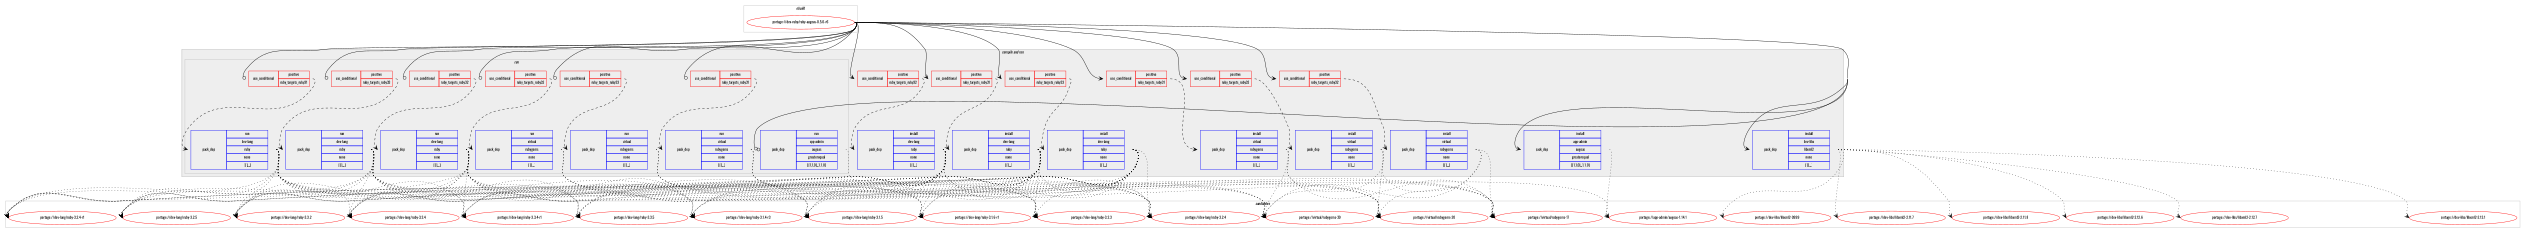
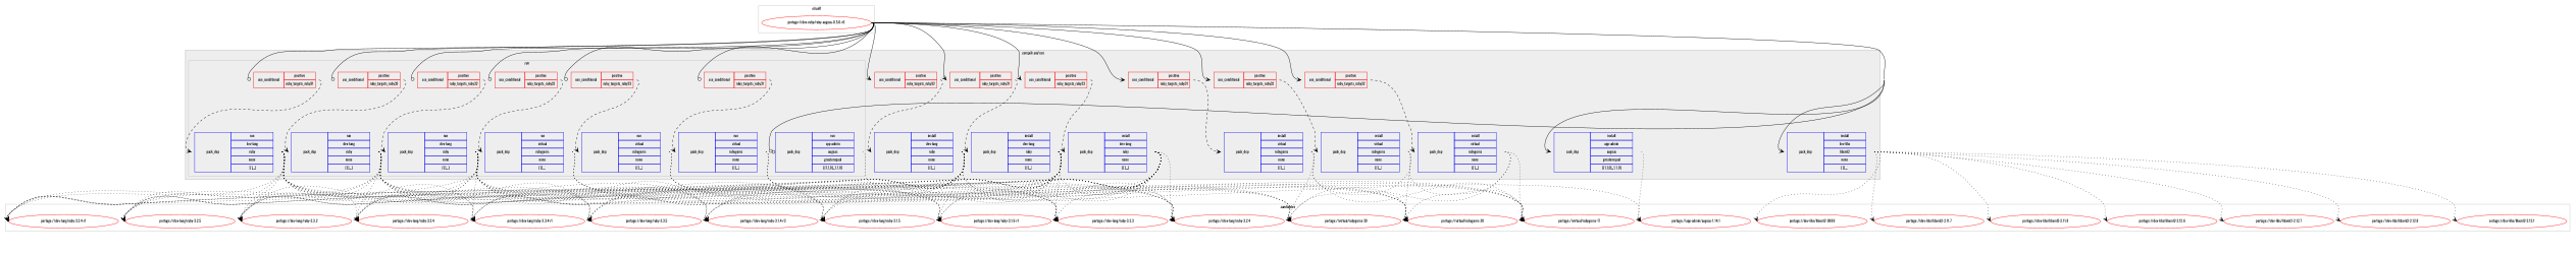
  digraph {
    compound=true
    concentrate=true
    fontname=Oswald
    fontsize=10
    newrank=true
    rankdir=TB
    ranksep=1.5
    node [color=red fontname=Oswald fontsize=10 shape=none]
    edge [arrowhead=vee fontname=Oswald headport=w style=dotted tailport=e weight=100]
    n1 [label="portage://dev-ruby/ruby-augeas-0.5.0-r6" width=4 shape=""]
    n2 [color=blue label=<<TABLE BORDER="0" CELLBORDER="1" CELLSPACING="0" CELLPADDING="4" WIDTH="220"><TR><TD ROWSPAN="6" CELLPADDING="30">pack_dep</TD></TR><TR><TD WIDTH="110">install</TD></TR><TR><TD>dev-lang</TD></TR><TR><TD>ruby</TD></TR><TR><TD>none</TD></TR><TR><TD>[[],,,,]</TD></TR></TABLE>>]
    n3 [label=<<TABLE BORDER="0" CELLBORDER="1" CELLSPACING="0" CELLPADDING="4"><TR><TD ROWSPAN="3" CELLPADDING="10">use_conditional</TD></TR><TR><TD>positive</TD></TR><TR><TD>ruby_targets_ruby31</TD></TR></TABLE>>]
    n4 [color=blue label=<<TABLE BORDER="0" CELLBORDER="1" CELLSPACING="0" CELLPADDING="4" WIDTH="220"><TR><TD ROWSPAN="6" CELLPADDING="30">pack_dep</TD></TR><TR><TD WIDTH="110">install</TD></TR><TR><TD>virtual</TD></TR><TR><TD>rubygems</TD></TR><TR><TD>none</TD></TR><TR><TD>[[],,,,]</TD></TR></TABLE>>]
    n5 [label=<<TABLE BORDER="0" CELLBORDER="1" CELLSPACING="0" CELLPADDING="4"><TR><TD ROWSPAN="3" CELLPADDING="10">use_conditional</TD></TR><TR><TD>positive</TD></TR><TR><TD>ruby_targets_ruby31</TD></TR></TABLE>>]
    n6 [color=blue label=<<TABLE BORDER="0" CELLBORDER="1" CELLSPACING="0" CELLPADDING="4" WIDTH="220"><TR><TD ROWSPAN="6" CELLPADDING="30">pack_dep</TD></TR><TR><TD WIDTH="110">install</TD></TR><TR><TD>dev-lang</TD></TR><TR><TD>ruby</TD></TR><TR><TD>none</TD></TR><TR><TD>[[],,,,]</TD></TR></TABLE>>]
    n7 [label=<<TABLE BORDER="0" CELLBORDER="1" CELLSPACING="0" CELLPADDING="4"><TR><TD ROWSPAN="3" CELLPADDING="10">use_conditional</TD></TR><TR><TD>positive</TD></TR><TR><TD>ruby_targets_ruby32</TD></TR></TABLE>>]
    n8 [color=blue label=<<TABLE BORDER="0" CELLBORDER="1" CELLSPACING="0" CELLPADDING="4" WIDTH="220"><TR><TD ROWSPAN="6" CELLPADDING="30">pack_dep</TD></TR><TR><TD WIDTH="110">install</TD></TR><TR><TD>virtual</TD></TR><TR><TD>rubygems</TD></TR><TR><TD>none</TD></TR><TR><TD>[[],,,,]</TD></TR></TABLE>>]
    n9 [label=<<TABLE BORDER="0" CELLBORDER="1" CELLSPACING="0" CELLPADDING="4"><TR><TD ROWSPAN="3" CELLPADDING="10">use_conditional</TD></TR><TR><TD>positive</TD></TR><TR><TD>ruby_targets_ruby32</TD></TR></TABLE>>]
    n10 [color=blue label=<<TABLE BORDER="0" CELLBORDER="1" CELLSPACING="0" CELLPADDING="4" WIDTH="220"><TR><TD ROWSPAN="6" CELLPADDING="30">pack_dep</TD></TR><TR><TD WIDTH="110">install</TD></TR><TR><TD>dev-lang</TD></TR><TR><TD>ruby</TD></TR><TR><TD>none</TD></TR><TR><TD>[[],,,,]</TD></TR></TABLE>>]
    n11 [label=<<TABLE BORDER="0" CELLBORDER="1" CELLSPACING="0" CELLPADDING="4"><TR><TD ROWSPAN="3" CELLPADDING="10">use_conditional</TD></TR><TR><TD>positive</TD></TR><TR><TD>ruby_targets_ruby33</TD></TR></TABLE>>]
    n12 [color=blue label=<<TABLE BORDER="0" CELLBORDER="1" CELLSPACING="0" CELLPADDING="4" WIDTH="220"><TR><TD ROWSPAN="6" CELLPADDING="30">pack_dep</TD></TR><TR><TD WIDTH="110">install</TD></TR><TR><TD>virtual</TD></TR><TR><TD>rubygems</TD></TR><TR><TD>none</TD></TR><TR><TD>[[],,,,]</TD></TR></TABLE>>]
    n13 [label=<<TABLE BORDER="0" CELLBORDER="1" CELLSPACING="0" CELLPADDING="4"><TR><TD ROWSPAN="3" CELLPADDING="10">use_conditional</TD></TR><TR><TD>positive</TD></TR><TR><TD>ruby_targets_ruby33</TD></TR></TABLE>>]
    n14 [color=blue label=<<TABLE BORDER="0" CELLBORDER="1" CELLSPACING="0" CELLPADDING="4" WIDTH="220"><TR><TD ROWSPAN="6" CELLPADDING="30">pack_dep</TD></TR><TR><TD WIDTH="110">install</TD></TR><TR><TD>app-admin</TD></TR><TR><TD>augeas</TD></TR><TR><TD>greaterequal</TD></TR><TR><TD>[[1,1,0],,,1.1.0]</TD></TR></TABLE>>]
    n15 [color=blue label=<<TABLE BORDER="0" CELLBORDER="1" CELLSPACING="0" CELLPADDING="4" WIDTH="220"><TR><TD ROWSPAN="6" CELLPADDING="30">pack_dep</TD></TR><TR><TD WIDTH="110">install</TD></TR><TR><TD>dev-libs</TD></TR><TR><TD>libxml2</TD></TR><TR><TD>none</TD></TR><TR><TD>[[],,,,]</TD></TR></TABLE>>]
    n16 [color=blue label=<<TABLE BORDER="0" CELLBORDER="1" CELLSPACING="0" CELLPADDING="4" WIDTH="220"><TR><TD ROWSPAN="6" CELLPADDING="30">pack_dep</TD></TR><TR><TD WIDTH="110">run</TD></TR><TR><TD>dev-lang</TD></TR><TR><TD>ruby</TD></TR><TR><TD>none</TD></TR><TR><TD>[[],,,,]</TD></TR></TABLE>>]
    n17 [label=<<TABLE BORDER="0" CELLBORDER="1" CELLSPACING="0" CELLPADDING="4"><TR><TD ROWSPAN="3" CELLPADDING="10">use_conditional</TD></TR><TR><TD>positive</TD></TR><TR><TD>ruby_targets_ruby33</TD></TR></TABLE>>]
    n18 [color=blue label=<<TABLE BORDER="0" CELLBORDER="1" CELLSPACING="0" CELLPADDING="4" WIDTH="220"><TR><TD ROWSPAN="6" CELLPADDING="30">pack_dep</TD></TR><TR><TD WIDTH="110">run</TD></TR><TR><TD>dev-lang</TD></TR><TR><TD>ruby</TD></TR><TR><TD>none</TD></TR><TR><TD>[[],,,,]</TD></TR></TABLE>>]
    n19 [label=<<TABLE BORDER="0" CELLBORDER="1" CELLSPACING="0" CELLPADDING="4"><TR><TD ROWSPAN="3" CELLPADDING="10">use_conditional</TD></TR><TR><TD>positive</TD></TR><TR><TD>ruby_targets_ruby31</TD></TR></TABLE>>]
    n20 [color=blue label=<<TABLE BORDER="0" CELLBORDER="1" CELLSPACING="0" CELLPADDING="4" WIDTH="220"><TR><TD ROWSPAN="6" CELLPADDING="30">pack_dep</TD></TR><TR><TD WIDTH="110">run</TD></TR><TR><TD>virtual</TD></TR><TR><TD>rubygems</TD></TR><TR><TD>none</TD></TR><TR><TD>[[],,,,]</TD></TR></TABLE>>]
    n21 [label=<<TABLE BORDER="0" CELLBORDER="1" CELLSPACING="0" CELLPADDING="4"><TR><TD ROWSPAN="3" CELLPADDING="10">use_conditional</TD></TR><TR><TD>positive</TD></TR><TR><TD>ruby_targets_ruby32</TD></TR></TABLE>>]
    n22 [color=blue label=<<TABLE BORDER="0" CELLBORDER="1" CELLSPACING="0" CELLPADDING="4" WIDTH="220"><TR><TD ROWSPAN="6" CELLPADDING="30">pack_dep</TD></TR><TR><TD WIDTH="110">run</TD></TR><TR><TD>virtual</TD></TR><TR><TD>rubygems</TD></TR><TR><TD>none</TD></TR><TR><TD>[[],,,,]</TD></TR></TABLE>>]
    n23 [label=<<TABLE BORDER="0" CELLBORDER="1" CELLSPACING="0" CELLPADDING="4"><TR><TD ROWSPAN="3" CELLPADDING="10">use_conditional</TD></TR><TR><TD>positive</TD></TR><TR><TD>ruby_targets_ruby31</TD></TR></TABLE>>]
    n24 [color=blue label=<<TABLE BORDER="0" CELLBORDER="1" CELLSPACING="0" CELLPADDING="4" WIDTH="220"><TR><TD ROWSPAN="6" CELLPADDING="30">pack_dep</TD></TR><TR><TD WIDTH="110">run</TD></TR><TR><TD>dev-lang</TD></TR><TR><TD>ruby</TD></TR><TR><TD>none</TD></TR><TR><TD>[[],,,,]</TD></TR></TABLE>>]
    n25 [label=<<TABLE BORDER="0" CELLBORDER="1" CELLSPACING="0" CELLPADDING="4"><TR><TD ROWSPAN="3" CELLPADDING="10">use_conditional</TD></TR><TR><TD>positive</TD></TR><TR><TD>ruby_targets_ruby32</TD></TR></TABLE>>]
    n26 [color=blue label=<<TABLE BORDER="0" CELLBORDER="1" CELLSPACING="0" CELLPADDING="4" WIDTH="220"><TR><TD ROWSPAN="6" CELLPADDING="30">pack_dep</TD></TR><TR><TD WIDTH="110">run</TD></TR><TR><TD>virtual</TD></TR><TR><TD>rubygems</TD></TR><TR><TD>none</TD></TR><TR><TD>[[],,,,]</TD></TR></TABLE>>]
    n27 [label=<<TABLE BORDER="0" CELLBORDER="1" CELLSPACING="0" CELLPADDING="4"><TR><TD ROWSPAN="3" CELLPADDING="10">use_conditional</TD></TR><TR><TD>positive</TD></TR><TR><TD>ruby_targets_ruby33</TD></TR></TABLE>>]
    n28 [color=blue label=<<TABLE BORDER="0" CELLBORDER="1" CELLSPACING="0" CELLPADDING="4" WIDTH="220"><TR><TD ROWSPAN="6" CELLPADDING="30">pack_dep</TD></TR><TR><TD WIDTH="110">run</TD></TR><TR><TD>app-admin</TD></TR><TR><TD>augeas</TD></TR><TR><TD>greaterequal</TD></TR><TR><TD>[[1,1,0],,,1.1.0]</TD></TR></TABLE>>]
    n29 [label="portage://dev-lang/ruby-3.3.5" width=4 shape=""]
    n30 [label="portage://dev-lang/ruby-3.3.4-r1" width=4 shape=""]
    n31 [label="portage://dev-lang/ruby-3.3.4" width=4 shape=""]
    n32 [label="portage://dev-lang/ruby-3.3.2" width=4 shape=""]
    n33 [label="portage://dev-lang/ruby-3.2.5" width=4 shape=""]
    n34 [label="portage://dev-lang/ruby-3.2.4-r1" width=4 shape=""]
    n35 [label="portage://dev-lang/ruby-3.2.4" width=4 shape=""]
    n36 [label="portage://dev-lang/ruby-3.2.3" width=4 shape=""]
    n37 [label="portage://dev-lang/ruby-3.1.6-r1" width=4 shape=""]
    n38 [label="portage://dev-lang/ruby-3.1.5" width=4 shape=""]
    n39 [label="portage://dev-lang/ruby-3.1.4-r3" width=4 shape=""]
    n40 [label="portage://virtual/rubygems-20" width=4 shape=""]
    n41 [label="portage://virtual/rubygems-39" width=4 shape=""]
    n42 [label="portage://virtual/rubygems-17" width=4 shape=""]
    n43 [label="portage://app-admin/augeas-1.14.1" width=4 shape=""]
    n44 [label="portage://dev-libs/libxml2-9999" width=4 shape=""]
    n45 [label="portage://dev-libs/libxml2-2.13.1" width=4 shape=""]
+   n46 [label="portage://dev-libs/libxml2-2.12.8" width=4 shape=""]
    n47 [label="portage://dev-libs/libxml2-2.12.7" width=4 shape=""]
    n48 [label="portage://dev-libs/libxml2-2.12.6" width=4 shape=""]
    n49 [label="portage://dev-libs/libxml2-2.11.8" width=4 shape=""]
    n50 [label="portage://dev-libs/libxml2-2.11.7" width=4 shape=""]
    subgraph cluster_1 {
      color=gray
      label=<<i>ebuild</i>>
      n1
    }
    subgraph cluster_2 {
      color=gray
      label=<<i>dependencies</i>>
      subgraph cluster_3 {
        color=gray
        fillcolor="#eeeeee"
        label=<<i>compile</i>>
        style=filled
        subgraph sub_4 {
          color=gray
          fillcolor="#eeeeee"
          label=<<i>compile</i>>
          style=filled
          n3
          subgraph sub_5 {
            color=gray
            fillcolor="#eeeeee"
            label=<<i>compile</i>>
            style=filled
            n2
          }
        }
        subgraph sub_6 {
          color=gray
          fillcolor="#eeeeee"
          label=<<i>compile</i>>
          style=filled
          n5
          subgraph sub_7 {
            color=gray
            fillcolor="#eeeeee"
            label=<<i>compile</i>>
            style=filled
            n4
          }
        }
        subgraph sub_8 {
          color=gray
          fillcolor="#eeeeee"
          label=<<i>compile</i>>
          style=filled
          n7
          subgraph sub_9 {
            color=gray
            fillcolor="#eeeeee"
            label=<<i>compile</i>>
            style=filled
            n6
          }
        }
        subgraph sub_10 {
          color=gray
          fillcolor="#eeeeee"
          label=<<i>compile</i>>
          style=filled
          n9
          subgraph sub_11 {
            color=gray
            fillcolor="#eeeeee"
            label=<<i>compile</i>>
            style=filled
            n8
          }
        }
        subgraph sub_12 {
          color=gray
          fillcolor="#eeeeee"
          label=<<i>compile</i>>
          style=filled
          n11
          subgraph sub_13 {
            color=gray
            fillcolor="#eeeeee"
            label=<<i>compile</i>>
            style=filled
            n10
          }
        }
        subgraph sub_14 {
          color=gray
          fillcolor="#eeeeee"
          label=<<i>compile</i>>
          style=filled
          n13
          subgraph sub_15 {
            color=gray
            fillcolor="#eeeeee"
            label=<<i>compile</i>>
            style=filled
            n12
          }
        }
        subgraph sub_16 {
          color=gray
          fillcolor="#eeeeee"
          label=<<i>compile</i>>
          style=filled
          n14
        }
        subgraph sub_17 {
          color=gray
          fillcolor="#eeeeee"
          label=<<i>compile</i>>
          style=filled
          n15
        }
      }
      subgraph cluster_18 {
        color=gray
        fillcolor="#eeeeee"
        label=<<i>compile and run</i>>
        style=filled
      }
      subgraph cluster_19 {
        color=gray
        fillcolor="#eeeeee"
        label=<<i>run</i>>
        style=filled
        subgraph sub_20 {
          color=gray
          fillcolor="#eeeeee"
          label=<<i>run</i>>
          style=filled
          n17
          subgraph sub_21 {
            color=gray
            fillcolor="#eeeeee"
            label=<<i>run</i>>
            style=filled
            n16
          }
        }
        subgraph sub_22 {
          color=gray
          fillcolor="#eeeeee"
          label=<<i>run</i>>
          style=filled
          n19
          subgraph sub_23 {
            color=gray
            fillcolor="#eeeeee"
            label=<<i>run</i>>
            style=filled
            n18
          }
        }
        subgraph sub_24 {
          color=gray
          fillcolor="#eeeeee"
          label=<<i>run</i>>
          style=filled
          n21
          subgraph sub_25 {
            color=gray
            fillcolor="#eeeeee"
            label=<<i>run</i>>
            style=filled
            n20
          }
        }
        subgraph sub_26 {
          color=gray
          fillcolor="#eeeeee"
          label=<<i>run</i>>
          style=filled
          n23
          subgraph sub_27 {
            color=gray
            fillcolor="#eeeeee"
            label=<<i>run</i>>
            style=filled
            n22
          }
        }
        subgraph sub_28 {
          color=gray
          fillcolor="#eeeeee"
          label=<<i>run</i>>
          style=filled
          n25
          subgraph sub_29 {
            color=gray
            fillcolor="#eeeeee"
            label=<<i>run</i>>
            style=filled
            n24
          }
        }
        subgraph sub_30 {
          color=gray
          fillcolor="#eeeeee"
          label=<<i>run</i>>
          style=filled
          n27
          subgraph sub_31 {
            color=gray
            fillcolor="#eeeeee"
            label=<<i>run</i>>
            style=filled
            n26
          }
        }
        subgraph sub_32 {
          color=gray
          fillcolor="#eeeeee"
          label=<<i>run</i>>
          style=filled
          n28
        }
      }
    }
    subgraph cluster_33 {
      color=gray
      label=<<i>candidates</i>>
      rank=same
      subgraph sub_34 {
        color=black
        label=<<i>candidates</i>>
        nodesep=1
        rank=same
        n40
        n41
        n42
      }
      subgraph sub_35 {
        color=black
        label=<<i>candidates</i>>
        nodesep=1
        rank=same
        n29
        n30
        n31
        n32
        n33
        n34
        n35
        n36
        n37
        n38
        n39
      }
      subgraph sub_36 {
        color=black
        label=<<i>candidates</i>>
        nodesep=1
        rank=same
        n40
        n41
        n42
      }
      subgraph sub_37 {
        color=black
        label=<<i>candidates</i>>
        nodesep=1
        rank=same
        n29
        n30
        n31
        n32
        n33
        n34
        n35
        n36
        n37
        n38
        n39
      }
      subgraph sub_38 {
        color=black
        label=<<i>candidates</i>>
        nodesep=1
        rank=same
        n40
        n41
        n42
      }
      subgraph sub_39 {
        color=black
        label=<<i>candidates</i>>
        nodesep=1
        rank=same
        n29
        n30
        n31
        n32
        n33
        n34
        n35
        n36
        n37
        n38
        n39
      }
      subgraph sub_40 {
        color=black
        label=<<i>candidates</i>>
        nodesep=1
        rank=same
        n43
      }
      subgraph sub_41 {
        color=black
        label=<<i>candidates</i>>
        nodesep=1
        rank=same
        n44
        n45
+       n46
        n47
        n48
        n49
        n50
      }
      subgraph sub_42 {
        color=black
        label=<<i>candidates</i>>
        nodesep=1
        rank=same
        n29
        n30
        n31
        n32
        n33
        n34
        n35
        n36
        n37
        n38
        n39
      }
      subgraph sub_43 {
        color=black
        label=<<i>candidates</i>>
        nodesep=1
        rank=same
        n40
        n41
        n42
      }
      subgraph sub_44 {
        color=black
        label=<<i>candidates</i>>
        nodesep=1
        rank=same
        n29
        n30
        n31
        n32
        n33
        n34
        n35
        n36
        n37
        n38
        n39
      }
      subgraph sub_45 {
        color=black
        label=<<i>candidates</i>>
        nodesep=1
        rank=same
        n40
        n41
        n42
      }
      subgraph sub_46 {
        color=black
        label=<<i>candidates</i>>
        nodesep=1
        rank=same
        n29
        n30
        n31
        n32
        n33
        n34
        n35
        n36
        n37
        n38
        n39
      }
      subgraph sub_47 {
        color=black
        label=<<i>candidates</i>>
        nodesep=1
        rank=same
        n40
        n41
        n42
      }
      subgraph sub_48 {
        color=black
        label=<<i>candidates</i>>
        nodesep=1
        rank=same
        n43
      }
    }
    n1 -> n3 [style=solid weight=20]
    n1 -> n5 [style=solid weight=20]
    n1 -> n7 [style=solid weight=20]
    n1 -> n9 [style=solid weight=20]
    n1 -> n11 [style=solid weight=20]
    n1 -> n13 [style=solid weight=20]
    n1 -> n14 [style=solid weight=20]
    n1 -> n15 [style=solid weight=20]
    n1 -> n17 [arrowhead=odot style=solid weight=20]
    n1 -> n19 [arrowhead=odot style=solid weight=20]
    n1 -> n21 [arrowhead=odot style=solid weight=20]
    n1 -> n23 [arrowhead=odot style=solid weight=20]
    n1 -> n25 [arrowhead=odot style=solid weight=20]
    n1 -> n27 [arrowhead=odot style=solid weight=20]
    n1 -> n28 [arrowhead=odot style=solid weight=20]
    n2 -> n29
    n2 -> n30
    n2 -> n31
    n2 -> n32
    n2 -> n33
    n2 -> n34
    n2 -> n35
    n2 -> n36
    n2 -> n37
    n2 -> n38
    n2 -> n39
    n3 -> n2 [style=dashed weight=20]
    n4 -> n40
    n4 -> n41
    n4 -> n42
    n5 -> n4 [style=dashed weight=20]
    n6 -> n29
    n6 -> n30
    n6 -> n31
    n6 -> n32
    n6 -> n33
    n6 -> n34
    n6 -> n35
    n6 -> n36
    n6 -> n37
    n6 -> n38
    n6 -> n39
    n7 -> n6 [style=dashed weight=20]
    n8 -> n40
    n8 -> n41
    n8 -> n42
    n9 -> n8 [style=dashed weight=20]
    n10 -> n29
    n10 -> n30
    n10 -> n31
    n10 -> n32
    n10 -> n33
    n10 -> n34
    n10 -> n35
    n10 -> n36
    n10 -> n37
    n10 -> n38
    n10 -> n39
    n11 -> n10 [style=dashed weight=20]
    n12 -> n40
    n12 -> n41
    n12 -> n42
    n13 -> n12 [style=dashed weight=20]
    n14 -> n43
    n15 -> n44
    n15 -> n45
+   n15 -> n46
    n15 -> n47
    n15 -> n48
    n15 -> n49
    n15 -> n50
    n16 -> n29
    n16 -> n30
    n16 -> n31
    n16 -> n32
    n16 -> n33
    n16 -> n34
    n16 -> n35
    n16 -> n36
    n16 -> n37
    n16 -> n38
    n16 -> n39
    n17 -> n16 [style=dashed weight=20]
    n18 -> n29
    n18 -> n30
    n18 -> n31
    n18 -> n32
    n18 -> n33
    n18 -> n34
    n18 -> n35
    n18 -> n36
    n18 -> n37
    n18 -> n38
    n18 -> n39
    n19 -> n18 [style=dashed weight=20]
    n20 -> n40
    n20 -> n41
    n20 -> n42
    n21 -> n20 [style=dashed weight=20]
    n22 -> n40
    n22 -> n41
    n22 -> n42
    n23 -> n22 [style=dashed weight=20]
    n24 -> n29
    n24 -> n30
    n24 -> n31
    n24 -> n32
    n24 -> n33
    n24 -> n34
    n24 -> n35
    n24 -> n36
    n24 -> n37
    n24 -> n38
    n24 -> n39
    n25 -> n24 [style=dashed weight=20]
    n26 -> n40
    n26 -> n41
    n26 -> n42
    n27 -> n26 [style=dashed weight=20]
    n28 -> n43
  }
